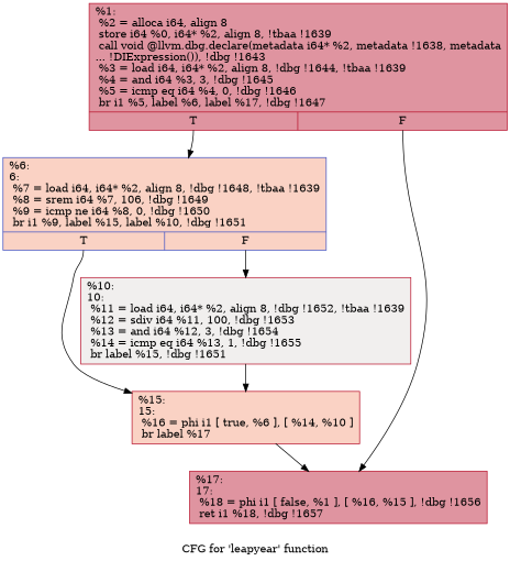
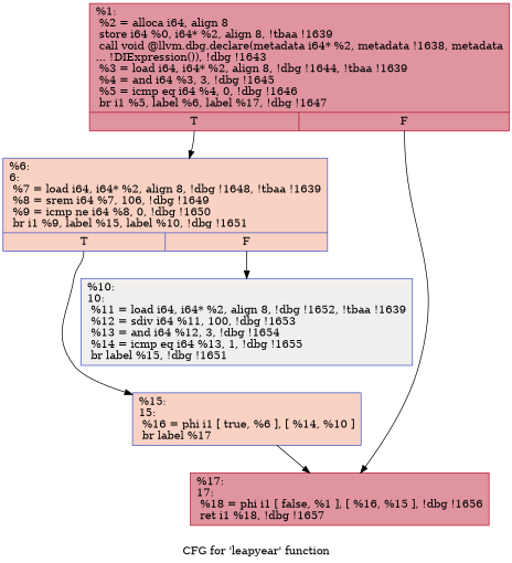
  digraph {
    label="CFG for 'leapyear' function"
    node [color="#3d50c3ff" fillcolor="#b70d2870" shape=record style=filled]
    n1 [color="#b70d28ff" label="{%1:\l  %2 = alloca i64, align 8\l  store i64 %0, i64* %2, align 8, !tbaa !1639\l  call void @llvm.dbg.declare(metadata i64* %2, metadata !1638, metadata\l... !DIExpression()), !dbg !1643\l  %3 = load i64, i64* %2, align 8, !dbg !1644, !tbaa !1639\l  %4 = and i64 %3, 3, !dbg !1645\l  %5 = icmp eq i64 %4, 0, !dbg !1646\l  br i1 %5, label %6, label %17, !dbg !1647\l|{<s0>T|<s1>F}}"]
    n2 [fillcolor="#f4987a70" label="{%6:\l6:                                                \l  %7 = load i64, i64* %2, align 8, !dbg !1648, !tbaa !1639\l  %8 = srem i64 %7, 106, !dbg !1649\l  %9 = icmp ne i64 %8, 0, !dbg !1650\l  br i1 %9, label %15, label %10, !dbg !1651\l|{<s0>T|<s1>F}}"]
    n3 [color="#b70d28ff" label="{%17:\l17:                                               \l  %18 = phi i1 [ false, %1 ], [ %16, %15 ], !dbg !1656\l  ret i1 %18, !dbg !1657\l}"]
-   n4 [color="#b70d28ff" fillcolor="#f4987a70" label="{%15:\l15:                                               \l  %16 = phi i1 [ true, %6 ], [ %14, %10 ]\l  br label %17\l}"]
-   n5 [color="#b70d28ff" fillcolor="#e0dbd870" label="{%10:\l10:                                               \l  %11 = load i64, i64* %2, align 8, !dbg !1652, !tbaa !1639\l  %12 = sdiv i64 %11, 100, !dbg !1653\l  %13 = and i64 %12, 3, !dbg !1654\l  %14 = icmp eq i64 %13, 1, !dbg !1655\l  br label %15, !dbg !1651\l}"]
+   n4 [fillcolor="#f4987a70" label="{%15:\l15:                                               \l  %16 = phi i1 [ true, %6 ], [ %14, %10 ]\l  br label %17\l}"]
+   n5 [fillcolor="#e0dbd870" label="{%10:\l10:                                               \l  %11 = load i64, i64* %2, align 8, !dbg !1652, !tbaa !1639\l  %12 = sdiv i64 %11, 100, !dbg !1653\l  %13 = and i64 %12, 3, !dbg !1654\l  %14 = icmp eq i64 %13, 1, !dbg !1655\l  br label %15, !dbg !1651\l}"]
    n1 -> n2 [tailport=s0]
    n1 -> n3 [tailport=s1]
    n2 -> n4 [tailport=s0]
    n2 -> n5 [tailport=s1]
    n4 -> n3
-   n5 -> n4
  }
